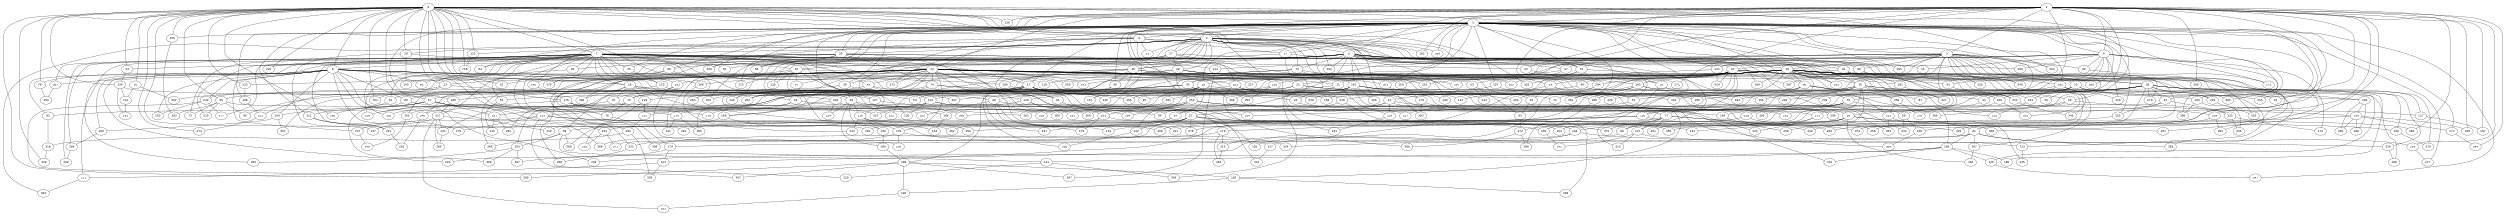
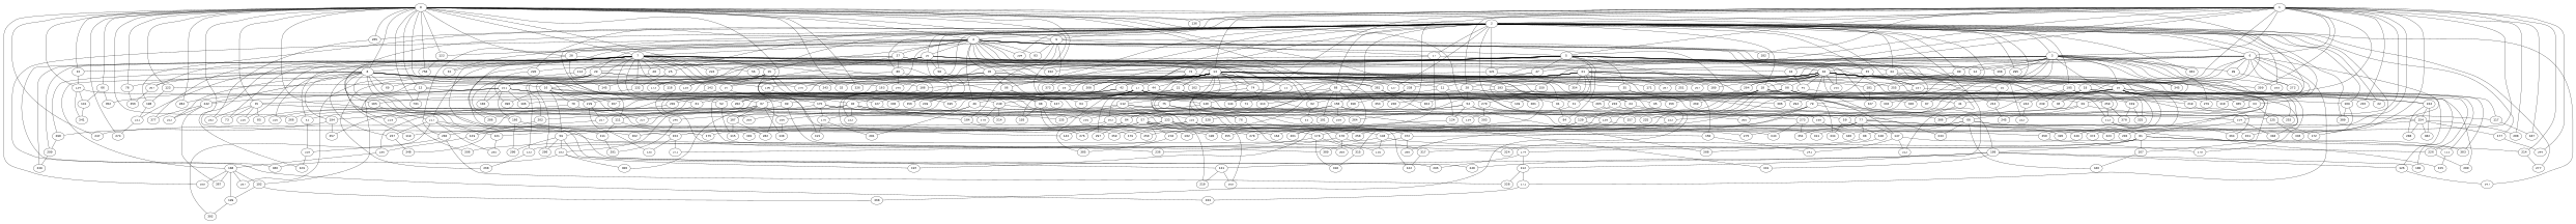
  graph {
    fontname="Liberation Mono"
    node [fontname="Liberation Mono"]
    edge [fontname="Liberation Mono"]
    0
    2
    4
    7
    8
    9
    12
    20
    23
    32
    39
    54
    55
    66
    67
    78
    n17 [label=701]
    122
    123
    133
    134
    136
    175
    184
    224
    238
    247
    265
    266
    274
    284
    289
    326
    329
    337
    n36 [label=758]
    361
    363
    3
    6
    17
    18
    22
    26
    27
    33
    34
    37
    38
    58
    63
    64
    65
    68
    77
    80
    86
    87
    95
    96
    105
    111
    121
    152
    158
    169
    173
    177
    185
    197
    198
    203
    209
    212
    227
    277
    295
    321
    347
    380
    394
    5
    182
    31
    14
    15
    29
    45
    49
    62
    72
    83
    90
    97
    162
    168
    205
    286
    302
    303
    13
    25
    43
    114
    11
    16
    41
    44
    48
    52
    61
    73
    98
    108
    118
    132
    135
    142
    153
    216
    217
    218
    243
    301
    307
    316
    376
    377
    69
    89
    100
    102
    119
    163
    194
    237
    242
    248
    252
    267
    290
    296
    391
    146
    213
    283
    373
    240
    352
    56
    145
    211
    120
    154
    306
    124
    84
    117
    264
    308
    57
    85
    292
    141
    106
    82
    107
    138
    300
    356
    350
    150
    375
    210
    298
    341
    176
    378
    250
    353
    398
    357
    384
    393
    1
    28
    92
    116
    151
    159
    171
    187
    208
    214
    215
    220
    254
    320
    344
    355
    395
    399
    10
    21
    30
    99
    112
    148
    253
    255
    273
    279
    332
    340
    345
    374
    379
    387
    35
    47
    94
    104
    149
    161
    165
    196
    231
    239
    304
    327
    334
    349
    19
    88
    110
    156
    172
    271
    272
    365
    207
    251
    74
    75
    76
    91
    170
    193
    206
    246
    260
    262
    263
    333
    369
    51
    46
    129
    143
    270
    390
    323
    24
    157
    228
    249
    256
    297
    385
    130
    164
    221
    259
    144
    299
    311
    339
    189
    139
    53
    366
    125
    60
    225
    261
    40
    204
    312
    315
    195
    232
    191
    360
    147
    275
    351
    181
    230
    127
    233
    137
    244
    245
    354
    258
    160
    336
    364
    338
    42
    79
    81
    103
    109
    167
    322
    325
    383
    128
    180
    219
    226
    294
    386
    201
    36
    71
    140
    n329 [label=723]
    330
    381
    234
    287
    155
    343
    178
    396
    50
    166
    183
    268
    70
    222
    188
    269
    305
    281
    93
    319
    293
    313
    397
    179
    388
    310
    288
    382
    331
    192
    317
    59
    229
    359
    115
    190
    276
    282
    236
    371
    235
    324
    392
    285
    309
    202
    389
    348
    367
    257
    280
    278
    372
    174
    113
    126
    131
    346
    314
    342
    291
    362
    186
    328
    318
    200
    370
    241
    335
    199
    368
    0 -- 2
    0 -- 4
    0 -- 7
    0 -- 8
    0 -- 9
    0 -- 12
    0 -- 20
    0 -- 23
    0 -- 32
    0 -- 39
    0 -- 54
    0 -- 55
    0 -- 66
    0 -- 67
    0 -- 78
    0 -- n17
    0 -- 122
    0 -- 123
    0 -- 133
    0 -- 134
    0 -- 136
    0 -- 175
    0 -- 184
    0 -- 224
    0 -- 238
    0 -- 247
    0 -- 265
    0 -- 266
    0 -- 274
    0 -- 284
    0 -- 289
    0 -- 326
    0 -- 329
    0 -- 337
    0 -- n36
    0 -- 361
    0 -- 363
    2 -- 4
    2 -- 9
    2 -- 265
    2 -- 3
    2 -- 6
    2 -- 17
    2 -- 18
    2 -- 22
    2 -- 26
-   2 -- 27
    2 -- 33
    2 -- 34
    2 -- 37
    2 -- 38
    2 -- 58
    2 -- 63
    2 -- 64
    2 -- 65
    2 -- 68
    2 -- 77
    2 -- 80
    2 -- 86
    2 -- 87
    2 -- 95
    2 -- 96
    2 -- 105
    2 -- 111
    2 -- 121
    2 -- 152
    2 -- 158
    2 -- 169
    2 -- 173
    2 -- 177
    2 -- 185
    2 -- 197
    2 -- 198
    2 -- 203
    2 -- 209
    2 -- 212
    2 -- 227
    2 -- 277
    2 -- 295
    2 -- 321
    2 -- 347
    2 -- 380
    2 -- 394
    4 -- 7
    4 -- 20
    4 -- 122
    4 -- 26
    4 -- 27
    4 -- 394
    4 -- 5
    4 -- 182
    4 -- 31
    4 -- 14
    4 -- 15
    4 -- 29
    4 -- 45
    4 -- 49
    4 -- 62
    4 -- 72
    4 -- 83
    4 -- 90
    4 -- 97
    4 -- 162
    4 -- 168
    4 -- 205
    4 -- 286
    4 -- 302
    4 -- 303
    7 -- 8
    7 -- 17
    7 -- 63
    7 -- 15
    7 -- 13
    7 -- 25
    7 -- 43
    7 -- 114
    7 -- 11
    7 -- 16
    7 -- 41
    7 -- 44
    7 -- 48
    7 -- 52
    7 -- 61
    7 -- 73
    7 -- 98
    7 -- 108
    7 -- 118
    7 -- 132
    7 -- 135
    7 -- 142
    7 -- 153
    7 -- 216
    7 -- 217
    7 -- 218
    7 -- 243
    7 -- 301
    7 -- 307
    7 -- 316
    7 -- 376
    7 -- 377
    8 -- 78
    8 -- 16
    8 -- 307
    8 -- 69
    8 -- 89
    8 -- 100
    8 -- 102
    8 -- 119
    8 -- 163
    8 -- 194
    8 -- 237
    8 -- 242
    8 -- 248
    8 -- 252
    8 -- 267
    8 -- 290
    8 -- 296
    8 -- 391
    9 -- 37
    9 -- 83
    9 -- 163
    9 -- 146
    9 -- 213
    9 -- 283
    9 -- 373
    12 -- n17
    12 -- 240
    12 -- 352
    20 -- 56
    20 -- 145
    20 -- 211
    23 -- 134
    39 -- 120
    39 -- 154
    39 -- 306
    54 -- 124
    54 -- 84
    54 -- 117
    54 -- 264
    54 -- 308
    55 -- 73
    55 -- 216
    55 -- 57
    55 -- 85
    55 -- 292
    66 -- 352
    66 -- 141
    67 -- 266
    67 -- 106
    67 -- 82
    67 -- 107
    67 -- 138
    67 -- 300
    78 -- 356
    122 -- n36
    123 -- 198
    133 -- 247
    133 -- 350
    133 -- 150
    133 -- 375
    133 -- 210
    134 -- 141
    134 -- 298
    134 -- 341
    175 -- 184
    175 -- 218
    175 -- 176
    175 -- 378
    184 -- 250
    238 -- 353
    238 -- 398
    238 -- 357
    265 -- 292
    361 -- 384
    361 -- 393
    3 -- 363
    3 -- 80
    3 -- 121
    3 -- 295
    3 -- 31
    3 -- 114
    3 -- 10
    3 -- 21
    3 -- 30
    3 -- 99
    3 -- 112
    3 -- 148
    3 -- 253
    3 -- 255
    3 -- 273
    3 -- 279
    3 -- 332
    3 -- 340
    3 -- 345
    3 -- 374
    3 -- 379
    3 -- 387
    6 -- 14
    6 -- 168
    6 -- 56
    6 -- 99
    6 -- 47
    6 -- 19
    6 -- 88
    6 -- 110
    6 -- 156
    6 -- 172
    6 -- 271
    6 -- 272
    6 -- 365
    17 -- 64
    17 -- 52
    17 -- 270
    17 -- 24
    17 -- 157
    17 -- 228
    17 -- 249
    17 -- 256
    17 -- 297
    17 -- 385
    18 -- 39
    18 -- 67
    18 -- 87
    18 -- 120
    18 -- 250
    18 -- 215
    18 -- 130
    18 -- 164
    18 -- 221
    18 -- 259
    26 -- 224
    26 -- 34
    26 -- 58
    26 -- 48
    26 -- 74
    26 -- 256
    26 -- 144
    26 -- 299
    26 -- 311
    26 -- 339
    27 -- 86
    27 -- 29
    27 -- 189
    27 -- 139
    27 -- 53
    27 -- 366
    33 -- 152
    33 -- 125
    33 -- 60
    34 -- 68
    34 -- 105
    34 -- 117
    34 -- 225
    37 -- 65
    37 -- 220
    37 -- 261
    38 -- 55
    38 -- 95
    38 -- 40
    58 -- 249
    65 -- 197
    65 -- 204
    65 -- 312
    65 -- 315
    68 -- 158
    68 -- 169
    68 -- 398
    68 -- 195
    68 -- 232
    68 -- 191
    68 -- 360
    77 -- 203
    77 -- 301
    77 -- 349
    77 -- 88
    77 -- 147
    77 -- 275
    77 -- 351
    80 -- 209
    80 -- 181
    80 -- 230
    86 -- 146
    86 -- 127
    86 -- 233
    96 -- 98
    96 -- 137
    105 -- 239
    105 -- 110
    105 -- 244
    105 -- 245
    111 -- 211
    111 -- 375
    121 -- 162
    121 -- 354
    152 -- 258
    158 -- 391
    158 -- 254
    158 -- 263
    158 -- 225
    158 -- 160
    169 -- 380
    169 -- 336
    177 -- 344
    185 -- 217
    197 -- 228
    197 -- 364
    198 -- 231
    212 -- 271
    212 -- 338
    5 -- 23
    5 -- 45
    5 -- 49
    5 -- 72
    5 -- 302
    5 -- 69
    5 -- 82
    5 -- 10
    5 -- 35
    5 -- 47
    5 -- 94
    5 -- 104
    5 -- 149
    5 -- 161
    5 -- 165
    5 -- 196
    5 -- 231
    5 -- 239
    5 -- 304
    5 -- 327
    5 -- 334
    5 -- 349
    31 -- 326
    31 -- 243
    31 -- 255
    31 -- 387
    31 -- 51
    31 -- 147
    31 -- 181
    31 -- 354
    31 -- 42
    31 -- 201
    31 -- 36
    31 -- 71
    31 -- 140
    31 -- n329
    31 -- 330
    31 -- 381
    15 -- 173
    15 -- 97
    15 -- 139
    15 -- 40
    15 -- 195
    15 -- 178
    15 -- 396
    29 -- 161
    29 -- 103
    29 -- 50
    29 -- 166
    29 -- 183
    29 -- 268
    45 -- 96
    45 -- 100
    45 -- 137
    45 -- 70
    45 -- 222
    45 -- 188
    45 -- 269
    45 -- 305
    49 -- 176
    49 -- 258
    49 -- 281
    62 -- 93
    72 -- 118
    72 -- 260
    72 -- 275
    72 -- 244
    90 -- 240
    90 -- 259
    90 -- 319
    90 -- 293
    90 -- 313
    90 -- 397
    97 -- 179
    205 -- 388
    13 -- 32
    13 -- 123
    13 -- 361
    13 -- 38
    13 -- 227
    13 -- 44
    13 -- 108
    13 -- 142
    13 -- 376
    13 -- 373
    13 -- 353
    13 -- 92
    13 -- 159
    13 -- 171
    13 -- 21
    13 -- 35
    13 -- 207
    13 -- 251
    13 -- 74
    13 -- 75
    13 -- 76
    13 -- 91
    13 -- 170
    13 -- 193
    13 -- 206
    13 -- 246
    13 -- 260
    13 -- 262
    13 -- 263
    13 -- 333
    13 -- 369
    25 -- 132
    43 -- 46
    114 -- 287
    11 -- 124
    11 -- 24
    11 -- 201
    16 -- 390
    16 -- 125
    16 -- 127
    16 -- 70
    16 -- 59
    16 -- 229
    16 -- 359
    41 -- 50
    44 -- 85
    44 -- 112
    44 -- 60
    48 -- 145
    52 -- 115
    61 -- 111
    98 -- 193
    98 -- 130
    98 -- 190
    98 -- 276
    108 -- 143
    132 -- 185
    132 -- 140
    142 -- 282
    142 -- 236
    153 -- 371
    153 -- 235
    217 -- 237
    217 -- 221
    217 -- 324
    217 -- 392
    217 -- 285
    307 -- 356
    89 -- 194
    89 -- 309
    100 -- 330
    163 -- 320
    163 -- 230
    163 -- 202
    163 -- 389
    194 -- 290
    194 -- 357
    237 -- 348
    242 -- 377
    242 -- 252
    242 -- 367
    290 -- 299
    146 -- 175
    213 -- 245
    283 -- 338
    283 -- 310
    240 -- 378
    240 -- 273
    240 -- 314
    211 -- 291
    120 -- 374
    120 -- 179
    120 -- 359
    154 -- 177
    154 -- 208
    154 -- 178
    154 -- 288
    154 -- 382
    124 -- 261
    84 -- 119
    84 -- 297
    117 -- 187
    57 -- 153
    57 -- 148
    57 -- 164
    57 -- 232
    57 -- 155
    57 -- 59
    57 -- 371
    57 -- 278
    141 -- 341
    106 -- 138
    82 -- 310
    107 -- 115
    107 -- 282
    350 -- 379
    150 -- 241
    298 -- 340
    176 -- 321
    176 -- 281
    1 -- 2
    1 -- 136
    1 -- 3
    1 -- 6
    1 -- 5
    1 -- 182
    1 -- 13
    1 -- 25
    1 -- 43
    1 -- 106
    1 -- 28
    1 -- 92
    1 -- 116
    1 -- 151
    1 -- 159
    1 -- 171
    1 -- 187
    1 -- 208
    1 -- 214
    1 -- 215
    1 -- 220
    1 -- 254
    1 -- 320
    1 -- 344
    1 -- 355
    1 -- 395
    1 -- 399
    28 -- 54
    28 -- 62
    28 -- 51
    92 -- 213
    116 -- 395
    116 -- 170
    116 -- 129
    116 -- 143
    159 -- 270
    214 -- 277
    220 -- 390
    254 -- 304
    254 -- 323
    10 -- 12
    10 -- 18
    10 -- 90
    10 -- 11
    10 -- 57
    10 -- 28
    10 -- 399
    10 -- 30
    10 -- 345
    10 -- 165
    10 -- 19
    10 -- 207
    10 -- 251
    10 -- 46
    10 -- 189
    10 -- 204
    10 -- 42
    10 -- 79
    10 -- 81
    10 -- 103
    10 -- 109
    10 -- 167
    10 -- 322
    10 -- 325
    10 -- 383
    21 -- 61
    21 -- 107
    21 -- 332
    21 -- 149
    30 -- 33
    30 -- 41
    30 -- 84
    30 -- 350
    30 -- 279
    30 -- 365
    30 -- 79
    30 -- 128
    30 -- 180
    30 -- 219
    30 -- 226
    30 -- 294
    30 -- 386
    99 -- 272
    112 -- 133
    112 -- 135
    112 -- 298
    112 -- 246
    112 -- 234
    148 -- 233
    148 -- 226
    148 -- 155
    273 -- 351
    273 -- 343
    35 -- 150
    35 -- 294
    47 -- 238
    47 -- 53
    104 -- 154
    104 -- 288
    104 -- 382
    161 -- 284
    161 -- 205
    161 -- 242
    161 -- 196
    161 -- 219
    161 -- 166
    161 -- 183
    161 -- 331
    161 -- 192
    231 -- 274
    19 -- 22
    19 -- 384
    19 -- 104
    19 -- 36
    19 -- 319
    88 -- 317
    271 -- 303
    74 -- 75
    74 -- 91
    74 -- 202
    74 -- 113
    75 -- 76
    75 -- 262
    75 -- 342
    76 -- 174
    91 -- 94
    170 -- 317
    170 -- 236
    170 -- 309
    246 -- 291
    262 -- 348
    263 -- 355
    263 -- 276
    263 -- 362
    51 -- 234
    46 -- 89
    46 -- 280
    129 -- 186
    270 -- 393
    270 -- 343
    24 -- 77
    130 -- 323
    130 -- 190
    221 -- 285
    259 -- 313
    259 -- 370
    299 -- 339
    53 -- 144
    53 -- 93
    125 -- 172
    125 -- 336
    60 -- 102
    60 -- 151
    60 -- 333
    60 -- 311
    60 -- 81
    60 -- 346
    40 -- 116
    40 -- 129
    40 -- 222
    40 -- 314
    40 -- 186
    40 -- 328
    204 -- 269
    315 -- 318
    232 -- 385
    147 -- 312
    147 -- n329
    147 -- 241
    181 -- 327
    230 -- 328
    230 -- 368
    127 -- 264
    233 -- 268
    244 -- 322
    42 -- 267
    42 -- 386
    42 -- 71
    42 -- 229
    42 -- 257
    79 -- 306
    79 -- 157
    79 -- 305
    79 -- 372
    81 -- 214
    81 -- 109
    81 -- 167
    81 -- 383
    81 -- 324
    81 -- 174
    103 -- 156
    103 -- 381
    103 -- 278
    103 -- 113
    103 -- 126
    109 -- 248
    109 -- 180
    109 -- 331
    109 -- 126
    109 -- 131
    167 -- 346
    128 -- 308
    219 -- 253
    226 -- 280
    201 -- 286
    140 -- 337
    140 -- 191
    140 -- 160
    n329 -- 335
    178 -- 315
    178 -- 396
    178 -- 318
    50 -- 334
    50 -- 128
    166 -- 362
    166 -- 200
    70 -- 316
    70 -- 360
    188 -- 289
    188 -- 287
    188 -- 192
    188 -- 367
    188 -- 199
    93 -- 372
    319 -- 325
    319 -- 370
    293 -- 300
    293 -- 366
    293 -- 397
    313 -- 364
    313 -- 335
    310 -- 329
    192 -- 199
    192 -- 368
    317 -- 342
    59 -- 206
    59 -- 293
    59 -- 131
    59 -- 200
    229 -- 235
    229 -- 257
    257 -- 283
    372 -- 388
    372 -- 389
    174 -- 212
    174 -- 296
    126 -- 347
    131 -- 210
    131 -- 369
    186 -- 188
    199 -- 392
  }
